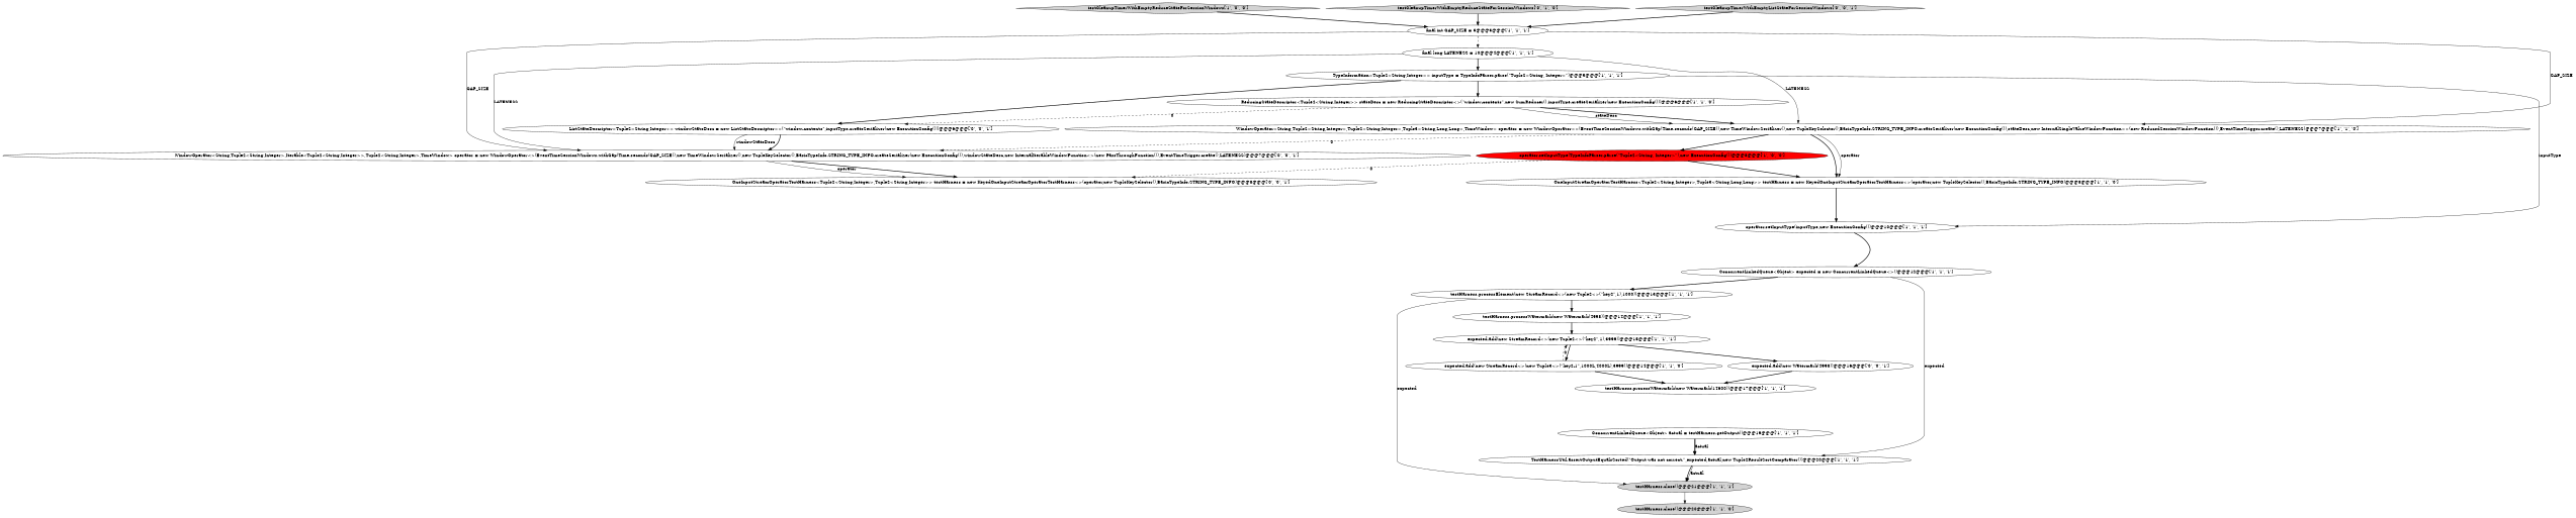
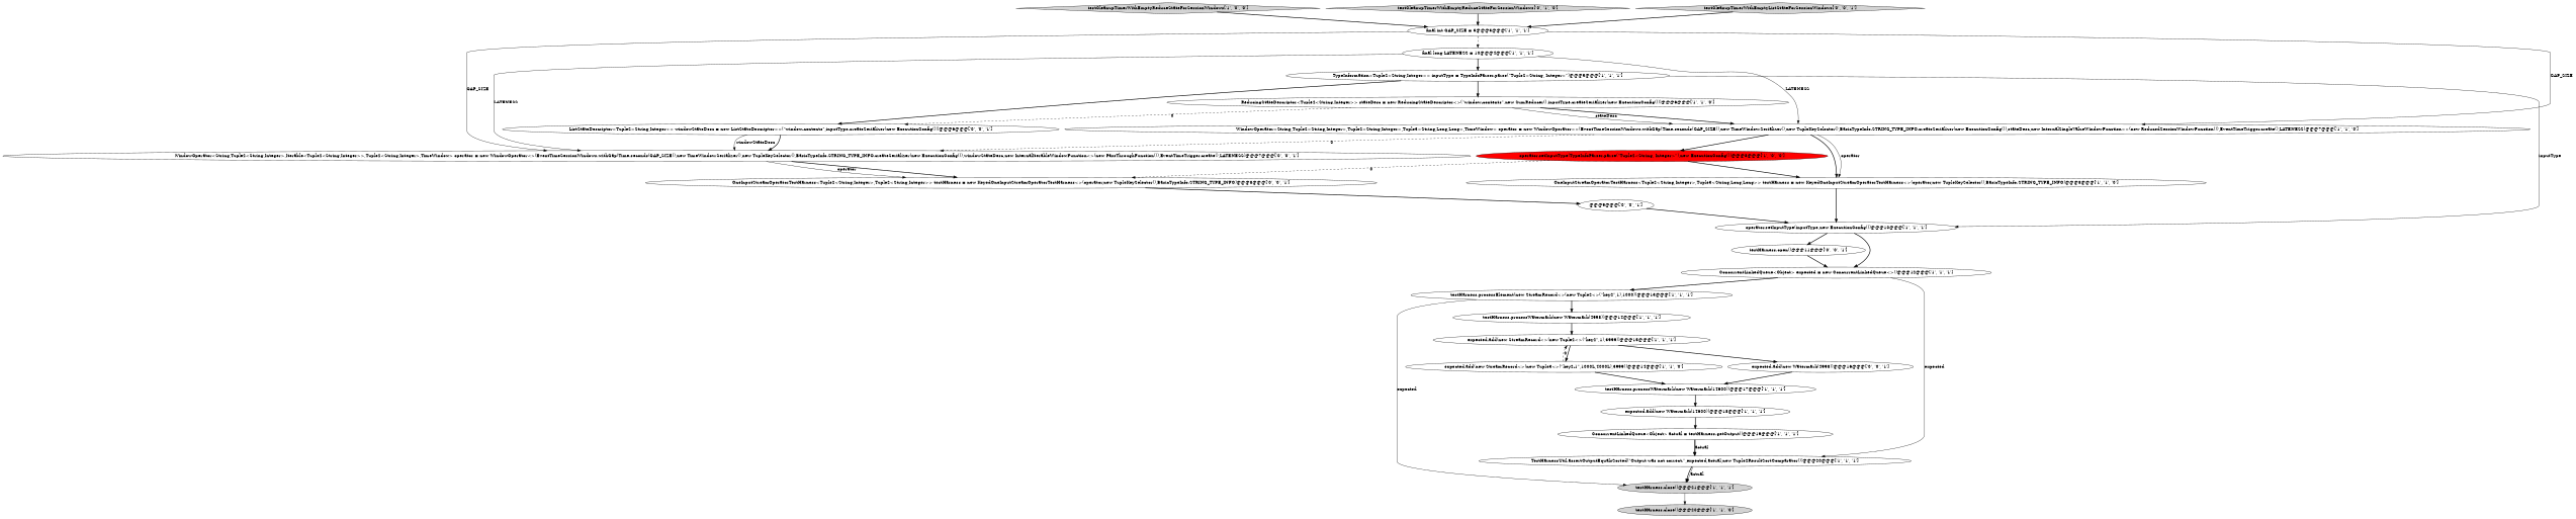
  digraph {
    node [fillcolor=white shape=ellipse style=filled]
    edge [style=bold]
    n1 [label="OneInputStreamOperatorTestHarness<Tuple2<String,Integer>,Tuple3<String,Long,Long>> testHarness = new KeyedOneInputStreamOperatorTestHarness<>(operator,new TupleKeySelector(),BasicTypeInfo.STRING_TYPE_INFO)@@@8@@@['1', '1', '0']"]
    n2 [label="operator.setInputType(inputType,new ExecutionConfig())@@@10@@@['1', '1', '1']"]
+   n3 [label="testHarness.open()@@@11@@@['0', '0', '1']"]
    n4 [label="ConcurrentLinkedQueue<Object> expected = new ConcurrentLinkedQueue<>()@@@12@@@['1', '1', '1']"]
    n5 [fillcolor=lightgray label="testHarness.close()@@@20@@@['1', '1', '0']"]
    n6 [label="TypeInformation<Tuple2<String,Integer>> inputType = TypeInfoParser.parse(\"Tuple2<String, Integer>\")@@@5@@@['1', '1', '1']"]
    n7 [label="ReducingStateDescriptor<Tuple2<String,Integer>> stateDesc = new ReducingStateDescriptor<>(\"window-contents\",new SumReducer(),inputType.createSerializer(new ExecutionConfig()))@@@6@@@['1', '1', '0']"]
    n8 [label="ListStateDescriptor<Tuple2<String,Integer>> windowStateDesc = new ListStateDescriptor<>(\"window-contents\",inputType.createSerializer(new ExecutionConfig()))@@@6@@@['0', '0', '1']"]
    n9 [label="WindowOperator<String,Tuple2<String,Integer>,Tuple2<String,Integer>,Tuple3<String,Long,Long>,TimeWindow> operator = new WindowOperator<>(EventTimeSessionWindows.withGap(Time.seconds(GAP_SIZE)),new TimeWindow.Serializer(),new TupleKeySelector(),BasicTypeInfo.STRING_TYPE_INFO.createSerializer(new ExecutionConfig()),stateDesc,new InternalSingleValueWindowFunction<>(new ReducedSessionWindowFunction()),EventTimeTrigger.create(),LATENESS)@@@7@@@['1', '1', '0']"]
    n10 [label="WindowOperator<String,Tuple2<String,Integer>,Iterable<Tuple2<String,Integer>>,Tuple2<String,Integer>,TimeWindow> operator = new WindowOperator<>(EventTimeSessionWindows.withGap(Time.seconds(GAP_SIZE)),new TimeWindow.Serializer(),new TupleKeySelector(),BasicTypeInfo.STRING_TYPE_INFO.createSerializer(new ExecutionConfig()),windowStateDesc,new InternalIterableWindowFunction<>(new PassThroughFunction()),EventTimeTrigger.create(),LATENESS)@@@7@@@['0', '0', '1']"]
    n11 [fillcolor=red label="operator.setInputType(TypeInfoParser.parse(\"Tuple2<String, Integer>\"),new ExecutionConfig())@@@8@@@['1', '0', '0']"]
    n12 [label="OneInputStreamOperatorTestHarness<Tuple2<String,Integer>,Tuple2<String,Integer>> testHarness = new KeyedOneInputStreamOperatorTestHarness<>(operator,new TupleKeySelector(),BasicTypeInfo.STRING_TYPE_INFO)@@@8@@@['0', '0', '1']"]
    n13 [label="TestHarnessUtil.assertOutputEqualsSorted(\"Output was not correct.\",expected,actual,new Tuple2ResultSortComparator())@@@20@@@['1', '1', '1']"]
    n14 [label="testHarness.processElement(new StreamRecord<>(new Tuple2<>(\"key2\",1),1000))@@@13@@@['1', '1', '1']"]
+   n15 [label="@@@9@@@['0', '0', '1']"]
+   n16 [label="expected.add(new Watermark(14600))@@@18@@@['1', '1', '1']"]
    n17 [label="ConcurrentLinkedQueue<Object> actual = testHarness.getOutput()@@@19@@@['1', '1', '1']"]
    n18 [fillcolor=lightgray label="testHarness.close()@@@21@@@['1', '1', '1']"]
    n19 [label="testHarness.processWatermark(new Watermark(4998))@@@14@@@['1', '1', '1']"]
    n20 [label="expected.add(new StreamRecord<>(new Tuple2<>(\"key2\",1),3999))@@@15@@@['1', '1', '1']"]
    n21 [label="final long LATENESS = 10@@@4@@@['1', '1', '1']"]
    n22 [label="expected.add(new StreamRecord<>(new Tuple3<>(\"key2-1\",1000L,4000L),3999))@@@14@@@['1', '1', '0']"]
    n23 [label="expected.add(new Watermark(4998))@@@16@@@['0', '0', '1']"]
    n24 [label="testHarness.processWatermark(new Watermark(14600))@@@17@@@['1', '1', '1']"]
    n25 [fillcolor=lightgray label="testCleanupTimerWithEmptyReduceStateForSessionWindows['1', '0', '0']" shape=diamond]
    n26 [label="final int GAP_SIZE = 3@@@3@@@['1', '1', '1']"]
    n27 [fillcolor=lightgray label="testCleanupTimerWithEmptyReduceStateForSessionWindows['0', '1', '0']" shape=diamond]
    n28 [fillcolor=lightgray label="testCleanupTimerWithEmptyListStateForSessionWindows['0', '0', '1']" shape=diamond]
    n1 -> n2
+   n2 -> n3
    n2 -> n4
+   n3 -> n4
    n4 -> n13 [label=expected style=solid]
    n4 -> n14
    n6 -> n2 [label=inputType style=solid]
    n6 -> n7
    n6 -> n8
    n7 -> n8 [label=0 style=dashed]
    n7 -> n9
    n7 -> n9 [label=stateDesc style=solid]
    n8 -> n10
    n8 -> n10 [label=windowStateDesc style=solid]
    n9 -> n1
    n9 -> n1 [label=operator style=solid]
    n9 -> n10 [label=0 style=dashed]
    n9 -> n11
    n10 -> n12
    n10 -> n12 [label=operator style=solid]
    n11 -> n1
    n11 -> n12 [label=0 style=dashed]
+   n12 -> n15
    n13 -> n18
    n13 -> n18 [label=actual style=solid]
    n14 -> n18 [label=expected style=solid]
    n14 -> n19
+   n15 -> n2
+   n16 -> n17
    n17 -> n13 [label=actual style=solid]
    n17 -> n13
    n18 -> n5 [style=solid]
    n19 -> n20
    n20 -> n22
    n20 -> n23
    n21 -> n6
    n21 -> n9 [label=LATENESS style=solid]
    n21 -> n10 [label=LATENESS style=solid]
    n22 -> n20 [label=0 style=dashed]
    n22 -> n24
    n23 -> n24
+   n24 -> n16
    n25 -> n26
    n26 -> n9 [label=GAP_SIZE style=solid]
    n26 -> n10 [label=GAP_SIZE style=solid]
    n26 -> n21 [style=dashed]
    n27 -> n26
    n28 -> n26
  }
